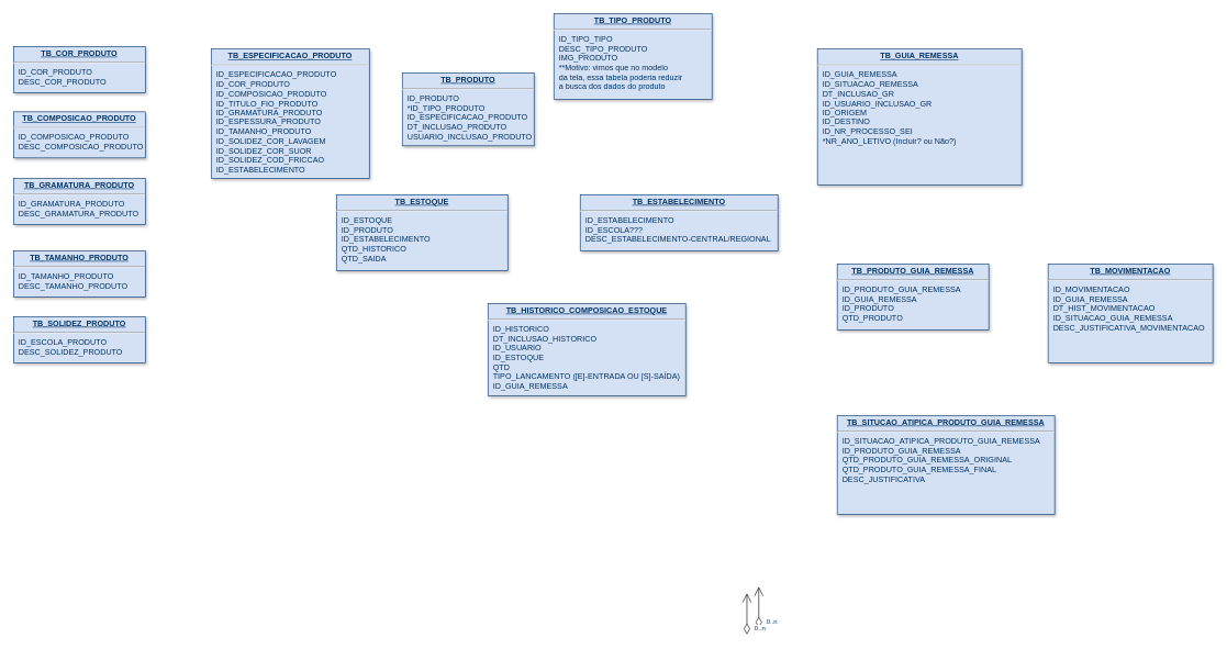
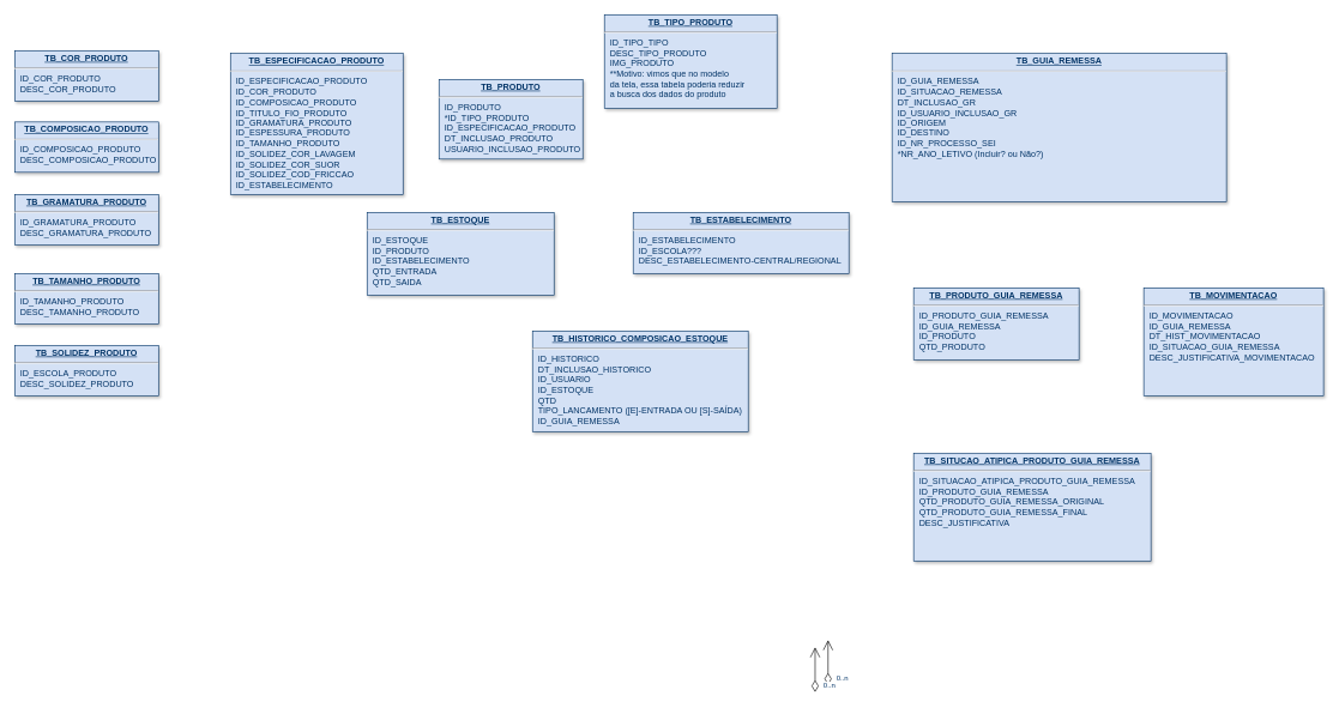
  <mxCell id="0" />
  <mxCell id="1" parent="0" />
- <mxCell id="2" value="&lt;p style=&quot;margin: 0px; margin-top: 4px; text-align: center; text-decoration: underline;&quot;&gt;&lt;b&gt;TB_GUIA_REMESSA&lt;/b&gt;&lt;/p&gt;&lt;hr&gt;&lt;p style=&quot;margin: 0px; margin-left: 8px;&quot;&gt;ID_GUIA_REMESSA&lt;br&gt;ID_SITUACAO_REMESSA&lt;/p&gt;&lt;p style=&quot;margin: 0px; margin-left: 8px;&quot;&gt;DT_INCLUSAO_GR&lt;/p&gt;&lt;p style=&quot;margin: 0px; margin-left: 8px;&quot;&gt;ID_USUARIO_INCLUSAO_GR&lt;br&gt;&lt;/p&gt;&lt;p style=&quot;margin: 0px; margin-left: 8px;&quot;&gt;&lt;span style=&quot;background-color: initial;&quot;&gt;ID_ORIGEM&lt;/span&gt;&lt;br&gt;&lt;/p&gt;&lt;p style=&quot;margin: 0px; margin-left: 8px;&quot;&gt;ID_DESTINO&lt;/p&gt;&lt;p style=&quot;margin: 0px; margin-left: 8px;&quot;&gt;ID_NR_PROCESSO_SEI&lt;/p&gt;&lt;p style=&quot;margin: 0px; margin-left: 8px;&quot;&gt;*NR_ANO_LETIVO (Incluir? ou Não?)&lt;/p&gt;&lt;p style=&quot;margin: 0px; margin-left: 8px;&quot;&gt;&lt;br&gt;&lt;/p&gt;" style="verticalAlign=top;align=left;overflow=fill;fontSize=12;fontFamily=Helvetica;html=1;strokeColor=#003366;shadow=1;fillColor=#D4E1F5;fontColor=#003366" vertex="1" parent="1"><mxGeometry x="1240" y="73.77" width="310" height="206.23" as="geometry" /></mxCell>
+ <mxCell id="2" value="&lt;p style=&quot;margin: 0px; margin-top: 4px; text-align: center; text-decoration: underline;&quot;&gt;&lt;b&gt;TB_GUIA_REMESSA&lt;/b&gt;&lt;/p&gt;&lt;hr&gt;&lt;p style=&quot;margin: 0px; margin-left: 8px;&quot;&gt;ID_GUIA_REMESSA&lt;br&gt;ID_SITUACAO_REMESSA&lt;/p&gt;&lt;p style=&quot;margin: 0px; margin-left: 8px;&quot;&gt;DT_INCLUSAO_GR&lt;/p&gt;&lt;p style=&quot;margin: 0px; margin-left: 8px;&quot;&gt;ID_USUARIO_INCLUSAO_GR&lt;br&gt;&lt;/p&gt;&lt;p style=&quot;margin: 0px; margin-left: 8px;&quot;&gt;&lt;span style=&quot;background-color: initial;&quot;&gt;ID_ORIGEM&lt;/span&gt;&lt;br&gt;&lt;/p&gt;&lt;p style=&quot;margin: 0px; margin-left: 8px;&quot;&gt;ID_DESTINO&lt;/p&gt;&lt;p style=&quot;margin: 0px; margin-left: 8px;&quot;&gt;ID_NR_PROCESSO_SEI&lt;/p&gt;&lt;p style=&quot;margin: 0px; margin-left: 8px;&quot;&gt;*NR_ANO_LETIVO (Incluir? ou Não?)&lt;/p&gt;&lt;p style=&quot;margin: 0px; margin-left: 8px;&quot;&gt;&lt;br&gt;&lt;/p&gt;" style="verticalAlign=top;align=left;overflow=fill;fontSize=12;fontFamily=Helvetica;html=1;strokeColor=#003366;shadow=1;fillColor=#D4E1F5;fontColor=#003366" vertex="1" parent="1"><mxGeometry x="1240" y="73.77" width="465" height="206.23" as="geometry" /></mxCell>
  <mxCell id="3" value="&lt;p style=&quot;margin: 0px; margin-top: 4px; text-align: center; text-decoration: underline;&quot;&gt;&lt;strong&gt;TB_PRODUTO&lt;/strong&gt;&lt;/p&gt;&lt;hr&gt;&lt;p style=&quot;margin: 0px; margin-left: 8px;&quot;&gt;ID_PRODUTO&lt;/p&gt;&lt;p style=&quot;margin: 0px; margin-left: 8px;&quot;&gt;*ID_TIPO_PRODUTO&lt;/p&gt;&lt;p style=&quot;margin: 0px; margin-left: 8px;&quot;&gt;ID_ESPECIFICACAO_PRODUTO&lt;br&gt;&lt;/p&gt;&lt;p style=&quot;margin: 0px; margin-left: 8px;&quot;&gt;DT_INCLUSAO_PRODUTO&lt;/p&gt;&lt;p style=&quot;margin: 0px; margin-left: 8px;&quot;&gt;USUARIO_INCLUSAO_PRODUTO&lt;/p&gt;" style="verticalAlign=top;align=left;overflow=fill;fontSize=12;fontFamily=Helvetica;html=1;strokeColor=#003366;shadow=1;fillColor=#D4E1F5;fontColor=#003366" vertex="1" parent="1"><mxGeometry x="610" y="110" width="200" height="110.82" as="geometry" /></mxCell>
  <mxCell id="4" value="&lt;p style=&quot;margin: 0px; margin-top: 4px; text-align: center; text-decoration: underline;&quot;&gt;&lt;b&gt;TB_HISTORICO_COMPOSICAO_ESTOQUE&lt;/b&gt;&lt;/p&gt;&lt;hr&gt;&lt;p style=&quot;margin: 0px; margin-left: 8px;&quot;&gt;ID_HISTORICO&lt;/p&gt;&lt;p style=&quot;margin: 0px; margin-left: 8px;&quot;&gt;DT_INCLUSAO_HISTORICO&lt;/p&gt;&lt;p style=&quot;margin: 0px; margin-left: 8px;&quot;&gt;ID_USUARIO&lt;/p&gt;&lt;p style=&quot;margin: 0px; margin-left: 8px;&quot;&gt;ID_ESTOQUE&lt;/p&gt;&lt;p style=&quot;margin: 0px; margin-left: 8px;&quot;&gt;QTD&lt;/p&gt;&lt;p style=&quot;margin: 0px; margin-left: 8px;&quot;&gt;TIPO_LANCAMENTO ([E]-ENTRADA OU [S]-SAÍDA)&lt;/p&gt;&lt;p style=&quot;margin: 0px; margin-left: 8px;&quot;&gt;ID_GUIA_REMESSA&lt;/p&gt;" style="verticalAlign=top;align=left;overflow=fill;fontSize=12;fontFamily=Helvetica;html=1;strokeColor=#003366;shadow=1;fillColor=#D4E1F5;fontColor=#003366" vertex="1" parent="1"><mxGeometry x="740" y="460" width="300" height="140" as="geometry" /></mxCell>
  <mxCell id="5" value="&lt;p style=&quot;margin: 0px; margin-top: 4px; text-align: center; text-decoration: underline;&quot;&gt;&lt;strong&gt;TB_PRODUTO_GUIA_REMESSA&lt;/strong&gt;&lt;/p&gt;&lt;hr&gt;&lt;p style=&quot;margin: 0px; margin-left: 8px;&quot;&gt;ID_PRODUTO_GUIA_REMESSA&lt;/p&gt;&lt;p style=&quot;margin: 0px; margin-left: 8px;&quot;&gt;&lt;span style=&quot;background-color: initial;&quot;&gt;ID_GUIA_REMESSA&lt;/span&gt;&lt;br&gt;&lt;/p&gt;&lt;p style=&quot;margin: 0px; margin-left: 8px;&quot;&gt;ID_PRODUTO&lt;br&gt;&lt;/p&gt;&lt;p style=&quot;margin: 0px; margin-left: 8px;&quot;&gt;QTD_PRODUTO&lt;/p&gt;&lt;p style=&quot;margin: 0px; margin-left: 8px;&quot;&gt;&lt;br&gt;&lt;/p&gt;" style="verticalAlign=top;align=left;overflow=fill;fontSize=12;fontFamily=Helvetica;html=1;strokeColor=#003366;shadow=1;fillColor=#D4E1F5;fontColor=#003366" vertex="1" parent="1"><mxGeometry x="1270" y="400" width="230" height="100" as="geometry" /></mxCell>
  <mxCell id="6" value="&lt;p style=&quot;margin: 0px; margin-top: 4px; text-align: center; text-decoration: underline;&quot;&gt;&lt;b&gt;TB_MOVIMENTACAO&lt;/b&gt;&lt;/p&gt;&lt;hr&gt;&lt;p style=&quot;margin: 0px; margin-left: 8px;&quot;&gt;&lt;span style=&quot;background-color: initial;&quot;&gt;ID_MOVIMENTACAO&lt;/span&gt;&lt;br&gt;&lt;/p&gt;&lt;p style=&quot;margin: 0px; margin-left: 8px;&quot;&gt;ID_GUIA_REMESSA&lt;span style=&quot;background-color: initial;&quot;&gt;&lt;br&gt;&lt;/span&gt;&lt;/p&gt;&lt;p style=&quot;margin: 0px; margin-left: 8px;&quot;&gt;DT_HIST_MOVIMENTACAO&lt;/p&gt;&lt;p style=&quot;margin: 0px; margin-left: 8px;&quot;&gt;ID_SITUACAO_GUIA_REMESSA&lt;/p&gt;&lt;p style=&quot;margin: 0px; margin-left: 8px;&quot;&gt;DESC_JUSTIFICATIVA_MOVIMENTACAO&lt;/p&gt;&lt;p style=&quot;margin: 0px; margin-left: 8px;&quot;&gt;&lt;br&gt;&lt;/p&gt;" style="verticalAlign=top;align=left;overflow=fill;fontSize=12;fontFamily=Helvetica;html=1;strokeColor=#003366;shadow=1;fillColor=#D4E1F5;fontColor=#003366" vertex="1" parent="1"><mxGeometry x="1590" y="400" width="250" height="150" as="geometry" /></mxCell>
  <mxCell id="7" value="" style="endArrow=open;endSize=12;startArrow=diamondThin;startSize=14;startFill=0;edgeStyle=orthogonalEdgeStyle" edge="1" parent="1"><mxGeometry x="260.36" y="600" as="geometry"><mxPoint x="1151" y="952.5" as="sourcePoint" /><mxPoint x="1151" y="890" as="targetPoint" /></mxGeometry></mxCell>
  <mxCell id="8" value="0..n" style="resizable=0;align=left;verticalAlign=top;labelBackgroundColor=#ffffff;fontSize=10;strokeColor=#003366;shadow=1;fillColor=#D4E1F5;fontColor=#003366" connectable="0" vertex="1" parent="7"><mxGeometry x="-1" relative="1" as="geometry"><mxPoint x="10.0" y="-22.5" as="offset" /></mxGeometry></mxCell>
  <mxCell id="9" value="" style="endArrow=open;endSize=12;startArrow=diamondThin;startSize=14;startFill=0;edgeStyle=orthogonalEdgeStyle" edge="1" parent="1"><mxGeometry x="242.36" y="610" as="geometry"><mxPoint x="1133" y="962.5" as="sourcePoint" /><mxPoint x="1133" y="900" as="targetPoint" /></mxGeometry></mxCell>
  <mxCell id="10" value="0..n" style="resizable=0;align=left;verticalAlign=top;labelBackgroundColor=#ffffff;fontSize=10;strokeColor=#003366;shadow=1;fillColor=#D4E1F5;fontColor=#003366" connectable="0" vertex="1" parent="9"><mxGeometry x="-1" relative="1" as="geometry"><mxPoint x="10.0" y="-22.5" as="offset" /></mxGeometry></mxCell>
  <mxCell id="11" value="&lt;p style=&quot;margin: 0px; margin-top: 4px; text-align: center; text-decoration: underline;&quot;&gt;&lt;b&gt;TB_ESPECIFICACAO_PRODUTO&lt;/b&gt;&lt;/p&gt;&lt;hr&gt;&lt;p style=&quot;margin: 0px; margin-left: 8px;&quot;&gt;ID_ESPECIFICACAO_PRODUTO&lt;/p&gt;&lt;p style=&quot;margin: 0px; margin-left: 8px;&quot;&gt;&lt;span style=&quot;background-color: initial;&quot;&gt;ID_COR_PRODUTO&lt;/span&gt;&lt;br&gt;&lt;/p&gt;&lt;p style=&quot;border-color: var(--border-color); margin: 0px 0px 0px 8px;&quot;&gt;ID_COMPOSICAO_PRODUTO&lt;/p&gt;&lt;p style=&quot;border-color: var(--border-color); margin: 0px 0px 0px 8px;&quot;&gt;ID_TITULO_FIO_PRODUTO&lt;/p&gt;&lt;p style=&quot;border-color: var(--border-color); margin: 0px 0px 0px 8px;&quot;&gt;ID_GRAMATURA_PRODUTO&lt;/p&gt;&lt;p style=&quot;border-color: var(--border-color); margin: 0px 0px 0px 8px;&quot;&gt;ID_ESPESSURA_PRODUTO&lt;/p&gt;&lt;p style=&quot;border-color: var(--border-color); margin: 0px 0px 0px 8px;&quot;&gt;ID_TAMANHO_PRODUTO&lt;/p&gt;&lt;p style=&quot;border-color: var(--border-color); margin: 0px 0px 0px 8px;&quot;&gt;ID_SOLIDEZ_COR_LAVAGEM&lt;/p&gt;&lt;p style=&quot;border-color: var(--border-color); margin: 0px 0px 0px 8px;&quot;&gt;ID_SOLIDEZ_COR_SUOR&lt;/p&gt;&lt;p style=&quot;border-color: var(--border-color); margin: 0px 0px 0px 8px;&quot;&gt;ID_SOLIDEZ_COD_FRICCAO&lt;/p&gt;&lt;p style=&quot;margin: 0px; margin-left: 8px;&quot;&gt;ID_ESTABELECIMENTO&lt;/p&gt;" style="verticalAlign=top;align=left;overflow=fill;fontSize=12;fontFamily=Helvetica;html=1;strokeColor=#003366;shadow=1;fillColor=#D4E1F5;fontColor=#003366" vertex="1" parent="1"><mxGeometry x="320" y="73.77" width="240" height="196.23" as="geometry" /></mxCell>
  <mxCell id="12" value="&lt;p style=&quot;margin: 0px; margin-top: 4px; text-align: center; text-decoration: underline;&quot;&gt;&lt;strong&gt;TB_COR_PRODUTO&lt;/strong&gt;&lt;/p&gt;&lt;hr&gt;&lt;p style=&quot;margin: 0px; margin-left: 8px;&quot;&gt;ID_COR_PRODUTO&lt;/p&gt;&lt;p style=&quot;margin: 0px; margin-left: 8px;&quot;&gt;&lt;span style=&quot;background-color: initial;&quot;&gt;DESC_COR_PRODUTO&lt;/span&gt;&lt;br&gt;&lt;/p&gt;&lt;p style=&quot;margin: 0px; margin-left: 8px;&quot;&gt;&lt;br&gt;&lt;/p&gt;" style="verticalAlign=top;align=left;overflow=fill;fontSize=12;fontFamily=Helvetica;html=1;strokeColor=#003366;shadow=1;fillColor=#D4E1F5;fontColor=#003366" vertex="1" parent="1"><mxGeometry x="20" y="70" width="200" height="70" as="geometry" /></mxCell>
  <mxCell id="13" value="&lt;p style=&quot;margin: 0px; margin-top: 4px; text-align: center; text-decoration: underline;&quot;&gt;&lt;strong&gt;TB_COMPOSICAO_PRODUTO&lt;/strong&gt;&lt;/p&gt;&lt;hr&gt;&lt;p style=&quot;margin: 0px; margin-left: 8px;&quot;&gt;ID_COMPOSICAO_PRODUTO&lt;/p&gt;&lt;p style=&quot;margin: 0px; margin-left: 8px;&quot;&gt;&lt;span style=&quot;background-color: initial;&quot;&gt;DESC_COMPOSICAO_PRODUTO&lt;/span&gt;&lt;br&gt;&lt;/p&gt;&lt;p style=&quot;margin: 0px; margin-left: 8px;&quot;&gt;&lt;br&gt;&lt;/p&gt;" style="verticalAlign=top;align=left;overflow=fill;fontSize=12;fontFamily=Helvetica;html=1;strokeColor=#003366;shadow=1;fillColor=#D4E1F5;fontColor=#003366" vertex="1" parent="1"><mxGeometry x="20" y="169.18" width="200" height="70" as="geometry" /></mxCell>
  <mxCell id="14" value="&lt;p style=&quot;margin: 0px; margin-top: 4px; text-align: center; text-decoration: underline;&quot;&gt;&lt;strong&gt;TB_GRAMATURA_PRODUTO&lt;/strong&gt;&lt;/p&gt;&lt;hr&gt;&lt;p style=&quot;margin: 0px; margin-left: 8px;&quot;&gt;ID_GRAMATURA_PRODUTO&lt;/p&gt;&lt;p style=&quot;margin: 0px; margin-left: 8px;&quot;&gt;DESC_GRAMATURA&lt;span style=&quot;background-color: initial;&quot;&gt;_PRODUTO&lt;/span&gt;&lt;br&gt;&lt;/p&gt;&lt;p style=&quot;margin: 0px; margin-left: 8px;&quot;&gt;&lt;br&gt;&lt;/p&gt;" style="verticalAlign=top;align=left;overflow=fill;fontSize=12;fontFamily=Helvetica;html=1;strokeColor=#003366;shadow=1;fillColor=#D4E1F5;fontColor=#003366" vertex="1" parent="1"><mxGeometry x="20" y="270" width="200" height="70" as="geometry" /></mxCell>
  <mxCell id="15" value="&lt;p style=&quot;margin: 0px; margin-top: 4px; text-align: center; text-decoration: underline;&quot;&gt;&lt;strong&gt;TB_TAMANHO_PRODUTO&lt;/strong&gt;&lt;/p&gt;&lt;hr&gt;&lt;p style=&quot;margin: 0px; margin-left: 8px;&quot;&gt;ID_TAMANHO_PRODUTO&lt;/p&gt;&lt;p style=&quot;margin: 0px; margin-left: 8px;&quot;&gt;DESC_TAMANHO&lt;span style=&quot;background-color: initial;&quot;&gt;_PRODUTO&lt;/span&gt;&lt;br&gt;&lt;/p&gt;&lt;p style=&quot;margin: 0px; margin-left: 8px;&quot;&gt;&lt;br&gt;&lt;/p&gt;" style="verticalAlign=top;align=left;overflow=fill;fontSize=12;fontFamily=Helvetica;html=1;strokeColor=#003366;shadow=1;fillColor=#D4E1F5;fontColor=#003366" vertex="1" parent="1"><mxGeometry x="20" y="380" width="200" height="70" as="geometry" /></mxCell>
  <mxCell id="16" value="&lt;p style=&quot;margin: 0px; margin-top: 4px; text-align: center; text-decoration: underline;&quot;&gt;&lt;strong&gt;TB_SOLIDEZ_PRODUTO&lt;/strong&gt;&lt;/p&gt;&lt;hr&gt;&lt;p style=&quot;margin: 0px; margin-left: 8px;&quot;&gt;ID_ESCOLA_PRODUTO&lt;/p&gt;&lt;p style=&quot;margin: 0px; margin-left: 8px;&quot;&gt;DESC_SOLIDEZ&lt;span style=&quot;background-color: initial;&quot;&gt;_PRODUTO&lt;/span&gt;&lt;br&gt;&lt;/p&gt;&lt;p style=&quot;margin: 0px; margin-left: 8px;&quot;&gt;&lt;br&gt;&lt;/p&gt;" style="verticalAlign=top;align=left;overflow=fill;fontSize=12;fontFamily=Helvetica;html=1;strokeColor=#003366;shadow=1;fillColor=#D4E1F5;fontColor=#003366" vertex="1" parent="1"><mxGeometry x="20" y="480" width="200" height="70" as="geometry" /></mxCell>
  <mxCell id="17" value="&lt;p style=&quot;margin: 0px; margin-top: 4px; text-align: center; text-decoration: underline;&quot;&gt;&lt;b&gt;TB_ESTABELECIMENTO&lt;/b&gt;&lt;/p&gt;&lt;hr&gt;&lt;p style=&quot;margin: 0px; margin-left: 8px;&quot;&gt;ID_ESTABELECIMENTO&lt;/p&gt;&lt;p style=&quot;margin: 0px; margin-left: 8px;&quot;&gt;ID_ESCOLA???&lt;/p&gt;&lt;p style=&quot;margin: 0px; margin-left: 8px;&quot;&gt;DESC_ESTABELECIMENTO-CENTRAL/REGIONAL&lt;/p&gt;" style="verticalAlign=top;align=left;overflow=fill;fontSize=12;fontFamily=Helvetica;html=1;strokeColor=#003366;shadow=1;fillColor=#D4E1F5;fontColor=#003366" vertex="1" parent="1"><mxGeometry x="880" y="295" width="300" height="85" as="geometry" /></mxCell>
- <mxCell id="18" value="&lt;p style=&quot;margin: 0px; margin-top: 4px; text-align: center; text-decoration: underline;&quot;&gt;&lt;b&gt;TB_ESTOQUE&lt;/b&gt;&lt;/p&gt;&lt;hr&gt;&lt;p style=&quot;margin: 0px; margin-left: 8px;&quot;&gt;ID_ESTOQUE&lt;/p&gt;&lt;p style=&quot;margin: 0px; margin-left: 8px;&quot;&gt;&lt;span style=&quot;background-color: initial;&quot;&gt;ID_PRODUTO&lt;/span&gt;&lt;br&gt;&lt;/p&gt;&lt;p style=&quot;margin: 0px; margin-left: 8px;&quot;&gt;&lt;span style=&quot;background-color: initial;&quot;&gt;ID_ESTABELECIMENTO&lt;/span&gt;&lt;/p&gt;&lt;p style=&quot;border-color: var(--border-color); margin: 0px 0px 0px 8px;&quot;&gt;QTD_HISTORICO&lt;/p&gt;&lt;p style=&quot;border-color: var(--border-color); margin: 0px 0px 0px 8px;&quot;&gt;QTD_SAIDA&lt;/p&gt;&lt;p style=&quot;margin: 0px; margin-left: 8px;&quot;&gt;&lt;br&gt;&lt;/p&gt;" style="verticalAlign=top;align=left;overflow=fill;fontSize=12;fontFamily=Helvetica;html=1;strokeColor=#003366;shadow=1;fillColor=#D4E1F5;fontColor=#003366" vertex="1" parent="1"><mxGeometry x="510" y="295" width="260" height="115" as="geometry" /></mxCell>
+ <mxCell id="18" value="&lt;p style=&quot;margin: 0px; margin-top: 4px; text-align: center; text-decoration: underline;&quot;&gt;&lt;b&gt;TB_ESTOQUE&lt;/b&gt;&lt;/p&gt;&lt;hr&gt;&lt;p style=&quot;margin: 0px; margin-left: 8px;&quot;&gt;ID_ESTOQUE&lt;/p&gt;&lt;p style=&quot;margin: 0px; margin-left: 8px;&quot;&gt;&lt;span style=&quot;background-color: initial;&quot;&gt;ID_PRODUTO&lt;/span&gt;&lt;br&gt;&lt;/p&gt;&lt;p style=&quot;margin: 0px; margin-left: 8px;&quot;&gt;&lt;span style=&quot;background-color: initial;&quot;&gt;ID_ESTABELECIMENTO&lt;/span&gt;&lt;/p&gt;&lt;p style=&quot;border-color: var(--border-color); margin: 0px 0px 0px 8px;&quot;&gt;QTD_ENTRADA&lt;/p&gt;&lt;p style=&quot;border-color: var(--border-color); margin: 0px 0px 0px 8px;&quot;&gt;QTD_SAIDA&lt;/p&gt;&lt;p style=&quot;margin: 0px; margin-left: 8px;&quot;&gt;&lt;br&gt;&lt;/p&gt;" style="verticalAlign=top;align=left;overflow=fill;fontSize=12;fontFamily=Helvetica;html=1;strokeColor=#003366;shadow=1;fillColor=#D4E1F5;fontColor=#003366" vertex="1" parent="1"><mxGeometry x="510" y="295" width="260" height="115" as="geometry" /></mxCell>
  <mxCell id="19" value="&lt;p style=&quot;margin: 0px; margin-top: 4px; text-align: center; text-decoration: underline;&quot;&gt;&lt;strong&gt;TB_TIPO_PRODUTO&lt;/strong&gt;&lt;/p&gt;&lt;hr&gt;&lt;p style=&quot;margin: 0px; margin-left: 8px;&quot;&gt;ID_TIPO_TIPO&lt;/p&gt;&lt;p style=&quot;margin: 0px; margin-left: 8px;&quot;&gt;&lt;span style=&quot;background-color: initial;&quot;&gt;DESC_TIPO_PRODUTO&lt;/span&gt;&lt;br&gt;&lt;/p&gt;&lt;p style=&quot;margin: 0px; margin-left: 8px;&quot;&gt;IMG_PRODUTO&lt;/p&gt;&lt;p style=&quot;margin: 0px; margin-left: 8px;&quot;&gt;**Motivo: vimos que no modelo&lt;/p&gt;&lt;p style=&quot;margin: 0px; margin-left: 8px;&quot;&gt;da tela, essa tabela poderia reduzir&lt;/p&gt;&lt;p style=&quot;margin: 0px; margin-left: 8px;&quot;&gt;a busca dos dados do produto&lt;/p&gt;" style="verticalAlign=top;align=left;overflow=fill;fontSize=12;fontFamily=Helvetica;html=1;strokeColor=#003366;shadow=1;fillColor=#D4E1F5;fontColor=#003366" vertex="1" parent="1"><mxGeometry x="840" y="20" width="240" height="130" as="geometry" /></mxCell>
  <mxCell id="20" value="&lt;p style=&quot;margin: 0px; margin-top: 4px; text-align: center; text-decoration: underline;&quot;&gt;&lt;strong&gt;TB_SITUCAO_ATIPICA_PRODUTO_GUIA_REMESSA&lt;/strong&gt;&lt;/p&gt;&lt;hr&gt;&lt;p style=&quot;margin: 0px; margin-left: 8px;&quot;&gt;ID_SITUACAO_ATIPICA_PRODUTO_GUIA_REMESSA&lt;/p&gt;&lt;p style=&quot;margin: 0px; margin-left: 8px;&quot;&gt;&lt;span style=&quot;background-color: initial;&quot;&gt;ID_PRODUTO_GUIA_REMESSA&lt;/span&gt;&lt;/p&gt;&lt;p style=&quot;margin: 0px; margin-left: 8px;&quot;&gt;QTD_PRODUTO_GUIA_REMESSA_ORIGINAL&lt;/p&gt;&lt;p style=&quot;margin: 0px; margin-left: 8px;&quot;&gt;QTD_PRODUTO_GUIA_REMESSA_FINAL&lt;/p&gt;&lt;p style=&quot;margin: 0px; margin-left: 8px;&quot;&gt;DESC_JUSTIFICATIVA&lt;/p&gt;&lt;p style=&quot;margin: 0px; margin-left: 8px;&quot;&gt;&lt;br&gt;&lt;/p&gt;" style="verticalAlign=top;align=left;overflow=fill;fontSize=12;fontFamily=Helvetica;html=1;strokeColor=#003366;shadow=1;fillColor=#D4E1F5;fontColor=#003366" vertex="1" parent="1"><mxGeometry x="1270" y="630" width="330" height="150" as="geometry" /></mxCell>
